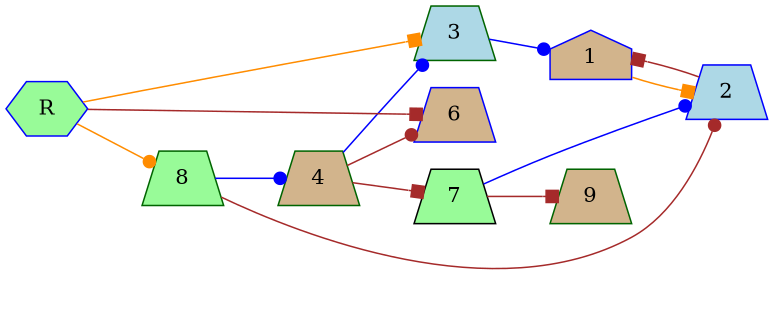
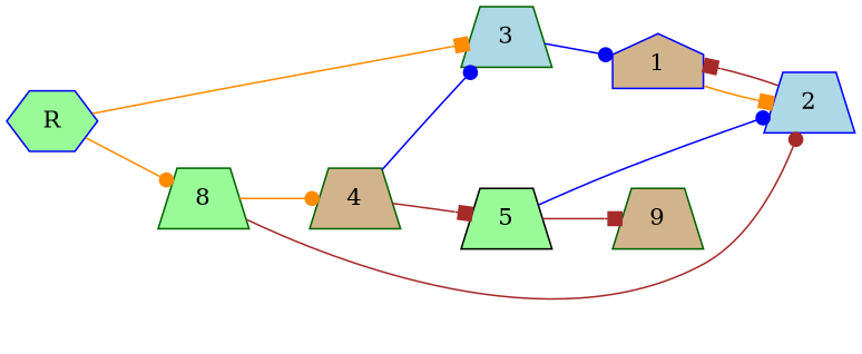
  digraph {
    rankdir=LR
    node [color=blue fillcolor=tan shape=trapezium style=filled]
    edge [arrowhead=dot color=brown]
    1 [shape=house]
    2 [fillcolor=lightblue]
    3 [color=darkgreen fillcolor=lightblue]
    4 [color=darkgreen]
-   5 [color=black fillcolor=palegreen label=7]
-   6
+   5 [color=black fillcolor=palegreen]
    9 [color=darkgreen]
    8 [color=darkgreen fillcolor=palegreen]
    R [fillcolor=palegreen shape=hexagon]
    1 -> 2 [arrowhead=box color=darkorange]
    2 -> 1 [arrowhead=box]
    3 -> 1 [color=blue]
    4 -> 3 [color=blue]
    4 -> 5 [arrowhead=box]
-   4 -> 6
    5 -> 2 [color=blue]
    5 -> 9 [arrowhead=box]
    8 -> 2
-   8 -> 4 [color=blue]
+   8 -> 4 [color=darkorange]
    R -> 3 [arrowhead=box color=darkorange]
-   R -> 6 [arrowhead=box]
    R -> 8 [color=darkorange]
  }
